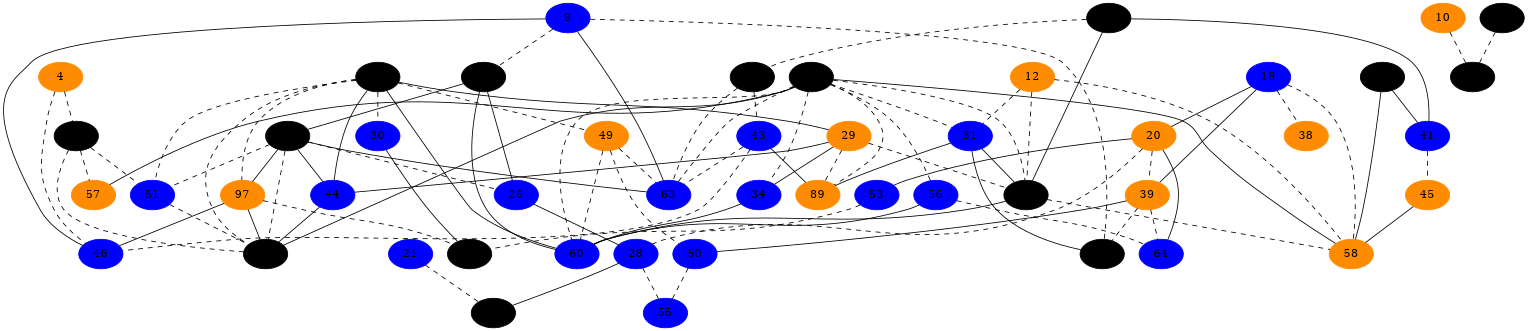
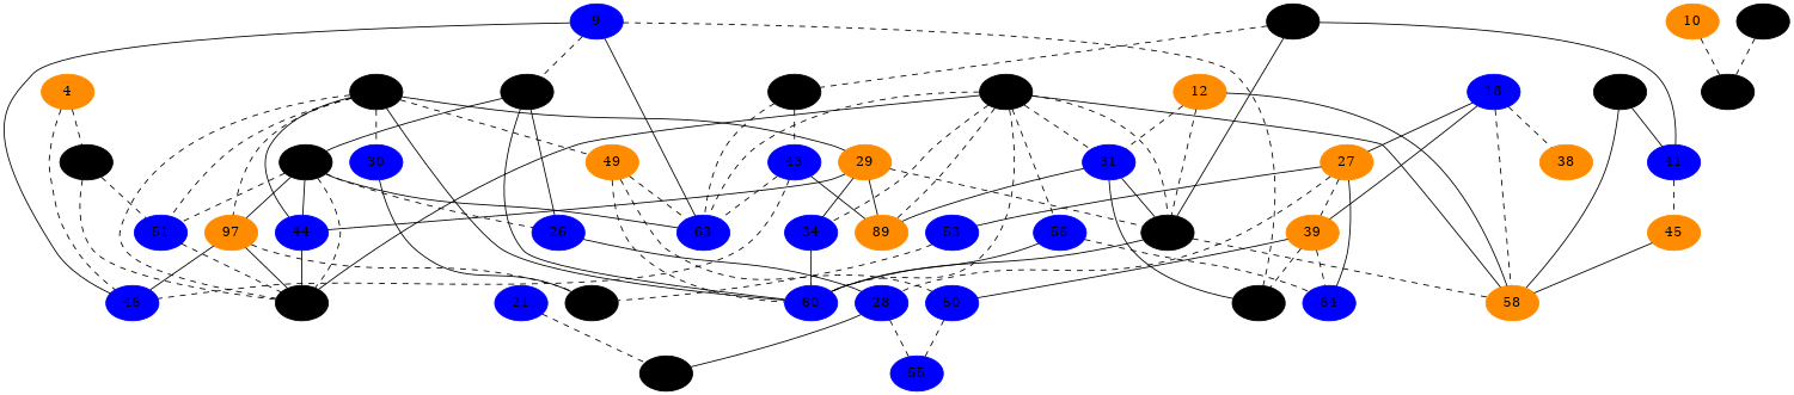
  graph {
    node [color=blue style=filled]
    edge [style=dashed weight=1.0]
    2 [color=black]
    14 [color=black]
    41
    52 [color=black]
    63
    43
    45 [color=darkorange]
    58 [color=darkorange]
    60
    4 [color=darkorange]
    32 [color=black]
    46
    51
    62 [color=black]
-   57 [color=darkorange]
    8 [color=black]
    9
    22 [color=black]
    48 [color=black]
    24 [color=black]
    26
    10 [color=darkorange]
    19 [color=black]
    11 [color=black]
    29 [color=darkorange]
    30
    n27 [color=darkorange label=97]
    44
    49 [color=darkorange]
    34
    n31 [color=darkorange label=89]
    61 [color=black]
    50
    12 [color=darkorange]
    31
    13 [color=black]
    18
-   20 [color=darkorange]
+   20 [color=darkorange label=27]
    38 [color=darkorange]
    39 [color=darkorange]
    28
    53
    64
    54 [color=black]
    55
    21
    23 [color=black]
    56
    2 -- 14
    2 -- 41 [style=solid]
    2 -- 52 [style=solid]
    14 -- 63
    14 -- 43
    41 -- 45
    52 -- 58
    52 -- 60 [style=solid]
    43 -- 63
    43 -- 46
    43 -- n31 [style=solid]
    45 -- 58 [style=solid]
    4 -- 32
    4 -- 46
    32 -- 51
    32 -- 62
-   32 -- 57
    51 -- 62
    8 -- 41 [style=solid]
    8 -- 58 [style=solid]
    9 -- 63 [style=solid]
    9 -- 46 [style=solid]
    9 -- 22
    9 -- 48
    22 -- 60 [style=solid]
    22 -- 24 [style=solid]
    22 -- 26 [style=solid]
    24 -- 63 [style=solid]
    24 -- 51
    24 -- 62
    24 -- 26
    24 -- n27 [style=solid]
    24 -- 44 [style=solid]
    26 -- 28 [style=solid]
    10 -- 19
    11 -- 60 [style=solid]
    11 -- 51
    11 -- 62
    11 -- 29 [style=solid]
    11 -- 30 [weight=2.0]
    11 -- n27
    11 -- 44 [style=solid]
    11 -- 49
    29 -- 52
    29 -- 44 [style=solid]
    29 -- 34 [style=solid]
-   29 -- n31
+   29 -- n31 [style=solid]
    30 -- 61 [style=solid]
    n27 -- 46 [style=solid]
    n27 -- 62 [style=solid]
    n27 -- 61
    44 -- 62 [style=solid]
    49 -- 63
    49 -- 60
    49 -- 50
    34 -- 60 [style=solid weight=2.0]
    50 -- 55
    12 -- 52
-   12 -- 58
+   12 -- 58 [style=solid]
    12 -- 31
    31 -- 52 [style=solid]
    31 -- 48 [style=solid]
    31 -- n31 [style=solid]
    13 -- 19
    18 -- 58 [weight=2.0]
    18 -- 20 [style=solid]
    18 -- 38
    18 -- 39 [style=solid weight=2.0]
    20 -- 39
    20 -- 28
    20 -- 53 [style=solid]
    20 -- 64 [style=solid]
    39 -- 48 [weight=2.0]
    39 -- 50 [style=solid]
    39 -- 64
    28 -- 54 [style=solid]
    28 -- 55
    53 -- 61
    21 -- 54
    23 -- 52 [weight=2.0]
    23 -- 63
    23 -- 58 [style=solid]
    23 -- 60 [weight=2.0]
    23 -- 62 [style=solid weight=2.0]
-   23 -- 57 [style=solid]
    23 -- 34
    23 -- n31
    23 -- 31
    23 -- 56
    56 -- 60 [style=solid]
    56 -- 64
  }
